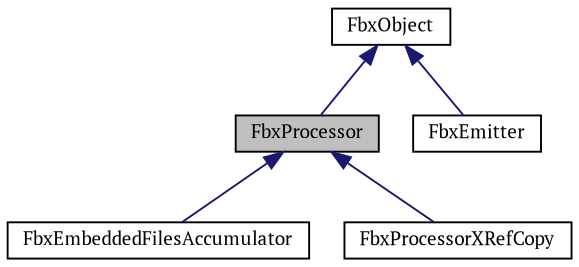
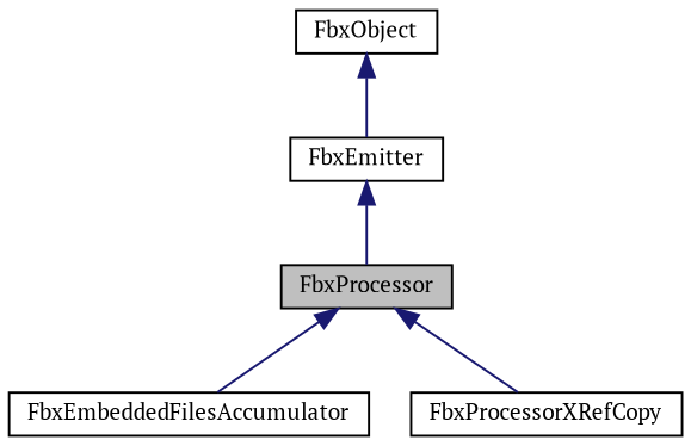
  digraph {
    fontname="PT Serif"
    node [color=black fillcolor=white fontname="PT Serif" fontsize=10 shape=record style=filled]
    edge [color=midnightblue dir=back fontname="PT Serif" fontsize=10 labelfontname=Helvetica labelfontsize=10 style=solid]
    n1 [fillcolor=grey75 fontcolor=black height=0.2 label=FbxProcessor width=0.4]
    n2 [height=0.2 label=FbxEmbeddedFilesAccumulator width=0.4]
    n3 [height=0.2 label=FbxProcessorXRefCopy width=0.4]
    n4 [height=0.2 label=FbxObject width=0.4]
    n5 [height=0.2 label=FbxEmitter width=0.4]
    n1 -> n2
    n1 -> n3
-   n4 -> n1
+   n5 -> n1
    n4 -> n5
  }
